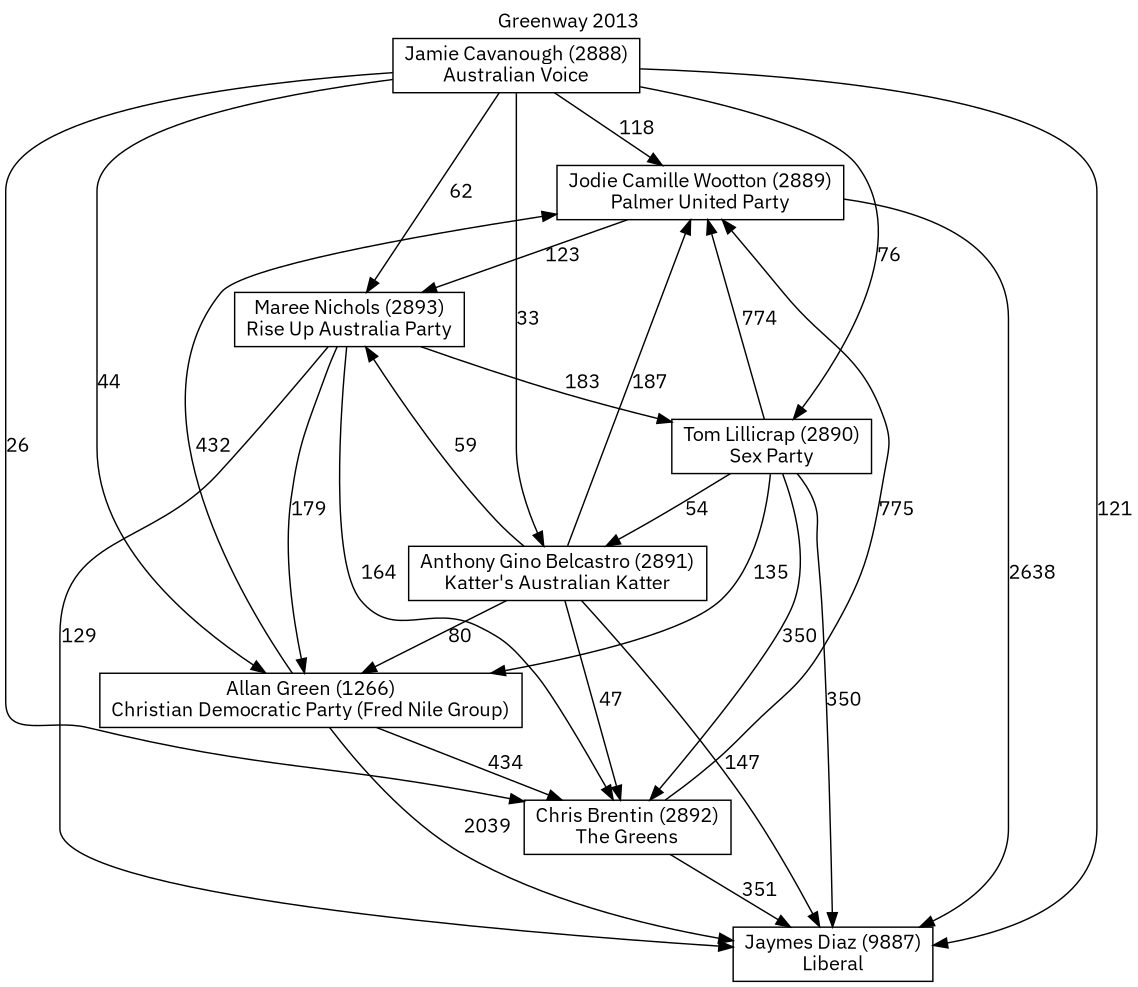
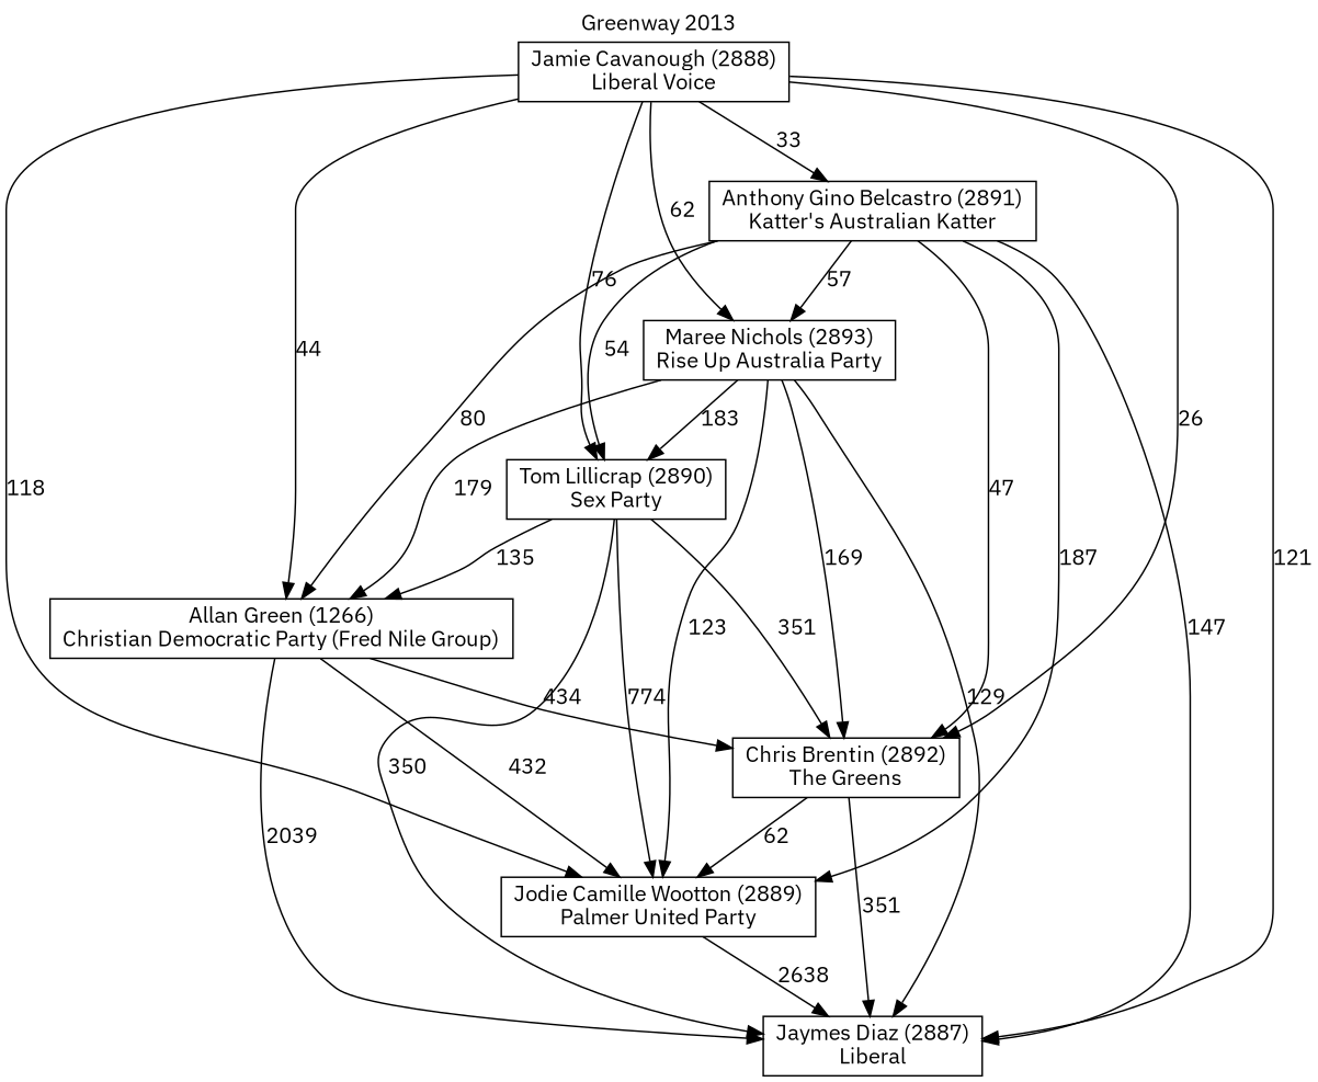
  digraph {
    fontname="IBM Plex Sans"
    label="Greenway 2013"
    labelloc=t
    mclimit=10
    node [fontname="IBM Plex Sans" shape=box]
    edge [fontname="IBM Plex Sans"]
-   n1 [label="Jaymes Diaz (9887)\nLiberal"]
+   n1 [label="Jaymes Diaz (2887)\nLiberal"]
    n2 [label="Jodie Camille Wootton (2889)\nPalmer United Party"]
    n3 [label="Chris Brentin (2892)\nThe Greens"]
    n4 [label="Allan Green (1266)\nChristian Democratic Party (Fred Nile Group)"]
    n5 [label="Tom Lillicrap (2890)\nSex Party"]
    n6 [label="Maree Nichols (2893)\nRise Up Australia Party"]
    n7 [label="Anthony Gino Belcastro (2891)\nKatter's Australian Katter"]
-   n8 [label="Jamie Cavanough (2888)\nAustralian Voice"]
+   n8 [label="Jamie Cavanough (2888)\nLiberal Voice"]
    n2 -> n1 [label=2638]
    n3 -> n1 [label=351]
-   n3 -> n2 [label=775]
+   n3 -> n2 [label=62]
    n4 -> n1 [label=2039]
    n4 -> n2 [label=432]
    n4 -> n3 [label=434]
    n5 -> n1 [label=350]
    n5 -> n2 [label=774]
-   n5 -> n3 [label=350]
+   n5 -> n3 [label=351]
    n5 -> n4 [label=135]
    n6 -> n1 [label=129]
-   n2 -> n6 [label=123]
-   n6 -> n3 [label=164]
+   n6 -> n2 [label=123]
+   n6 -> n3 [label=169]
    n6 -> n4 [label=179]
    n6 -> n5 [label=183]
    n7 -> n1 [label=147]
    n7 -> n2 [label=187]
    n7 -> n3 [label=47]
    n7 -> n4 [label=80]
-   n5 -> n7 [label=54]
-   n7 -> n6 [label=59]
+   n7 -> n5 [label=54]
+   n7 -> n6 [label=57]
    n8 -> n1 [label=121]
    n8 -> n2 [label=118]
    n8 -> n3 [label=26]
    n8 -> n4 [label=44]
    n8 -> n5 [label=76]
    n8 -> n6 [label=62]
    n8 -> n7 [label=33]
  }
